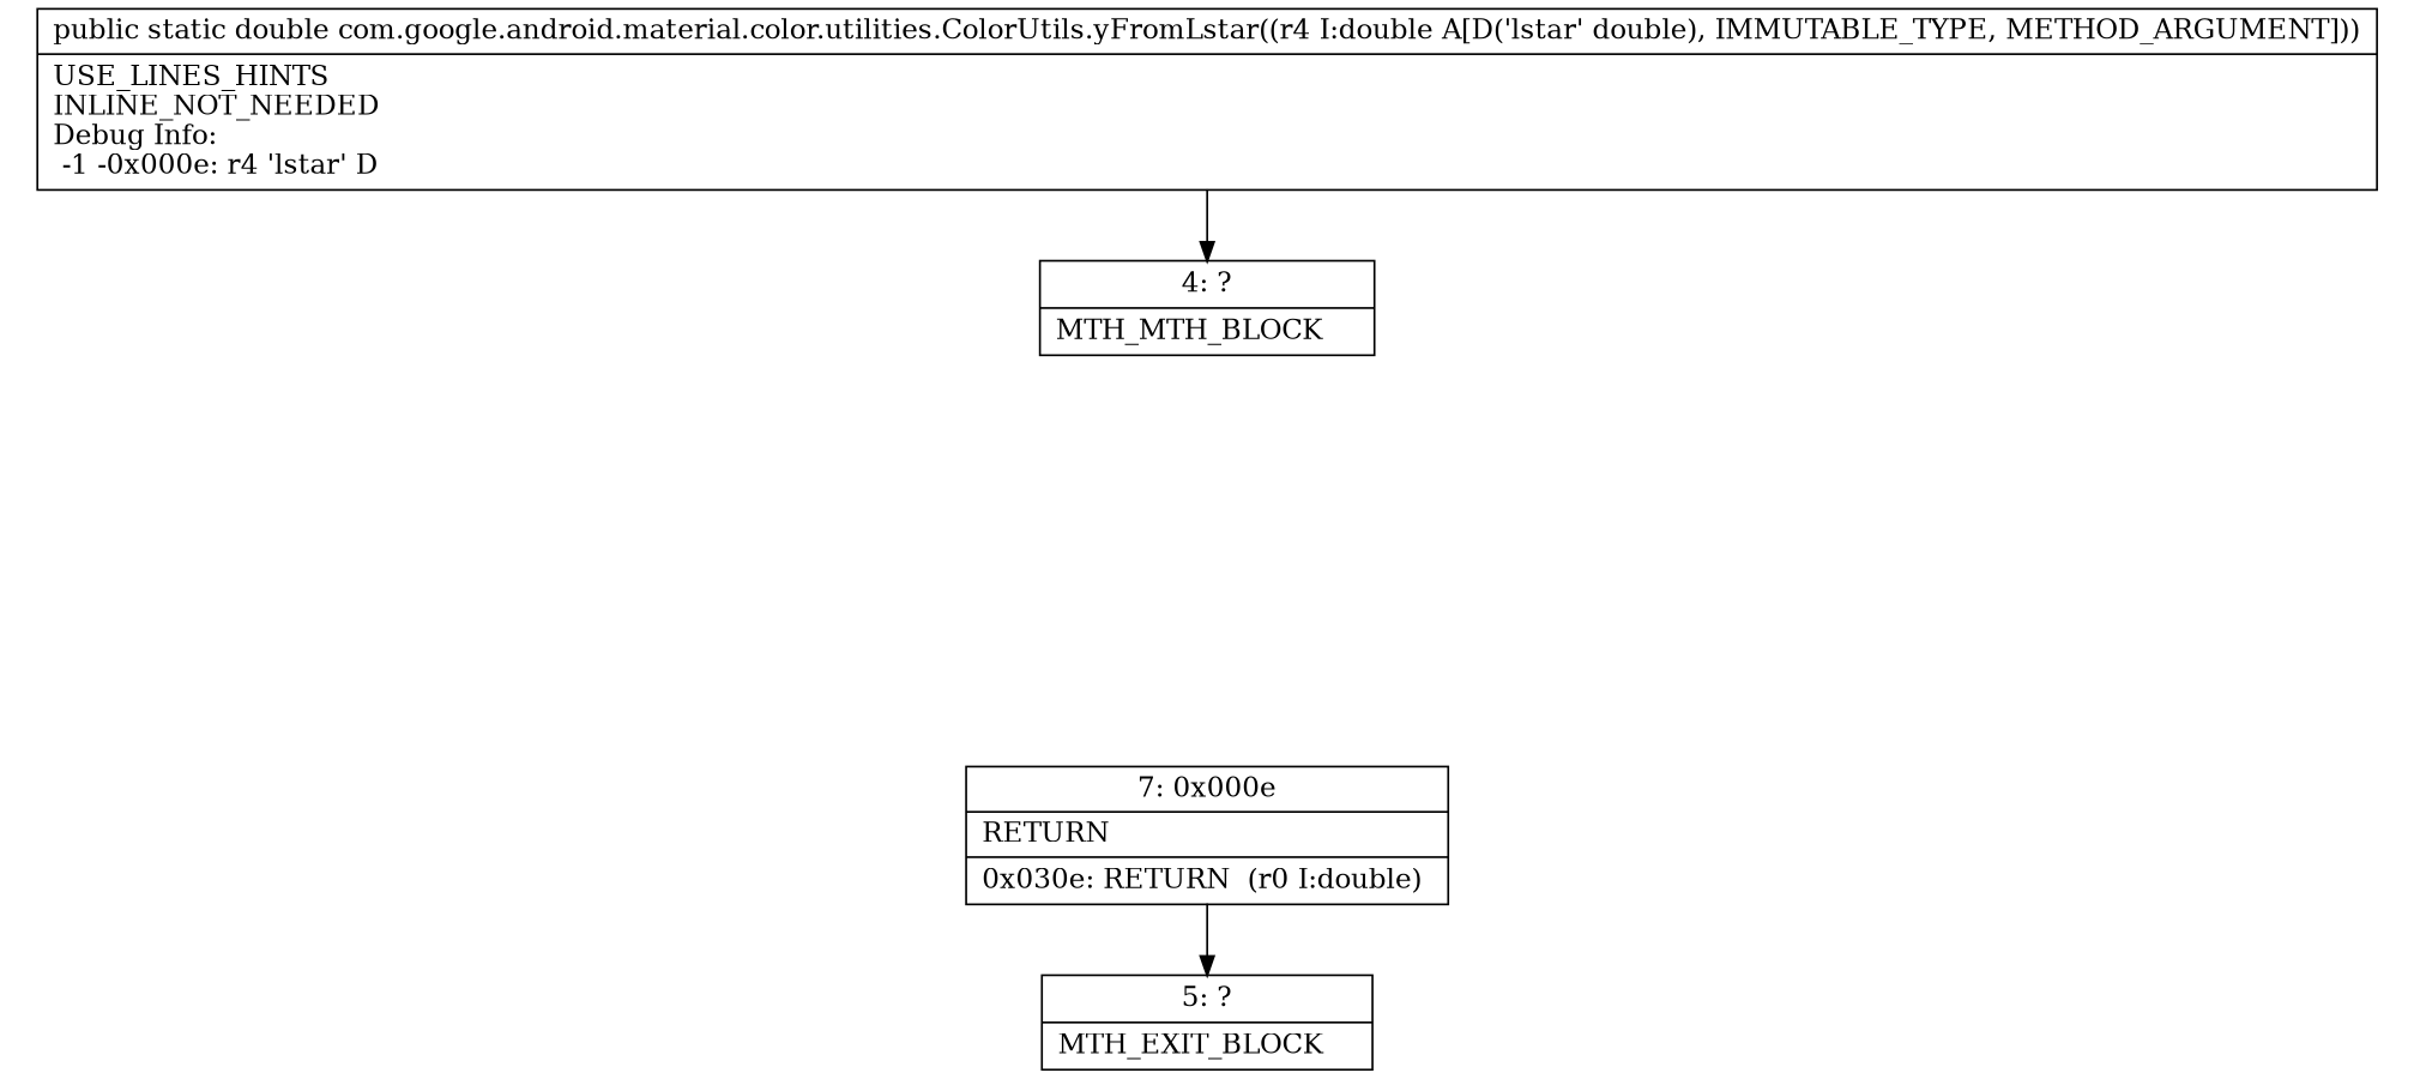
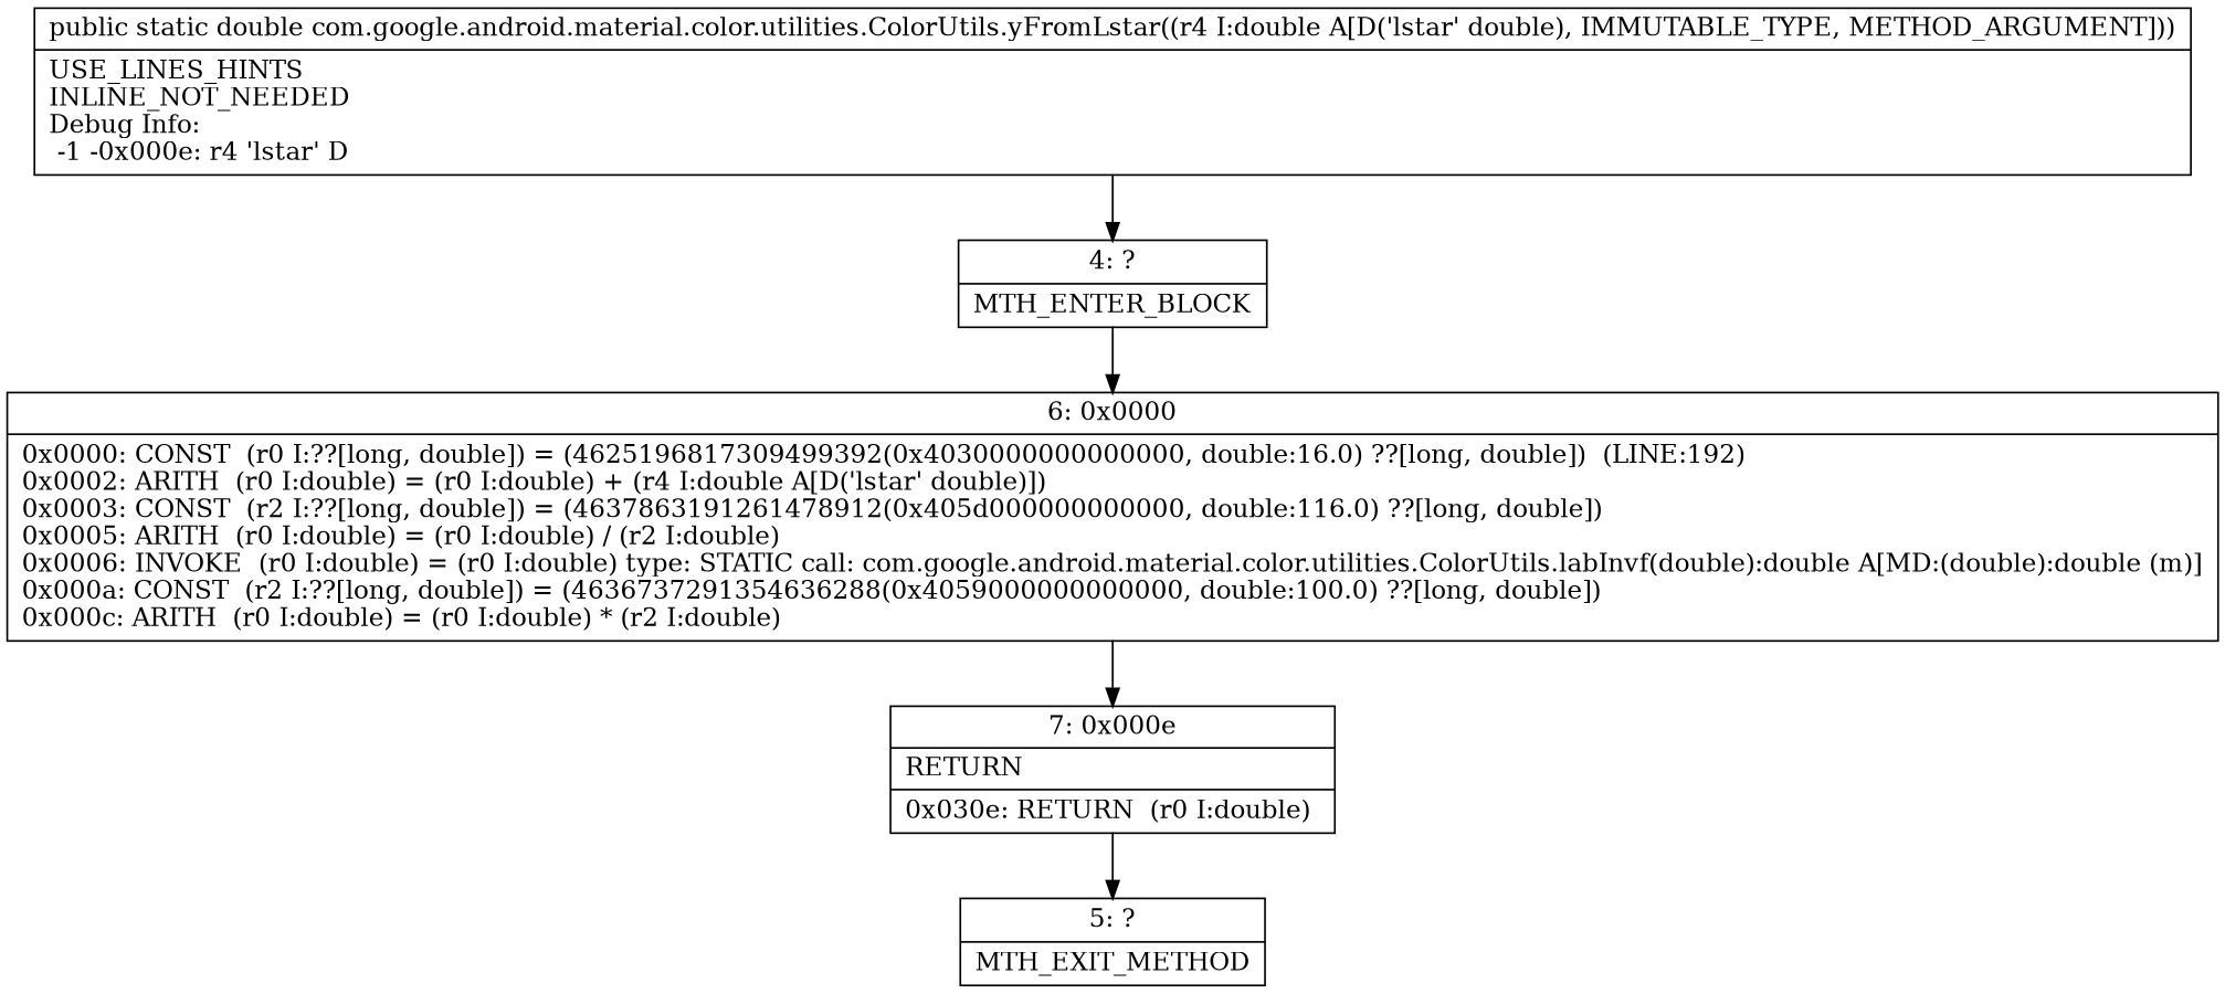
  digraph {
    node [shape=record]
-   n1 [label="{4\:\ ?|MTH_MTH_BLOCK\l}"]
+   n1 [label="{4\:\ ?|MTH_ENTER_BLOCK\l}"]
+   n2 [label="{6\:\ 0x0000|0x0000: CONST  (r0 I:??[long, double]) = (4625196817309499392(0x4030000000000000, double:16.0) ??[long, double])  (LINE:192)\l0x0002: ARITH  (r0 I:double) = (r0 I:double) + (r4 I:double A[D('lstar' double)]) \l0x0003: CONST  (r2 I:??[long, double]) = (4637863191261478912(0x405d000000000000, double:116.0) ??[long, double]) \l0x0005: ARITH  (r0 I:double) = (r0 I:double) \/ (r2 I:double) \l0x0006: INVOKE  (r0 I:double) = (r0 I:double) type: STATIC call: com.google.android.material.color.utilities.ColorUtils.labInvf(double):double A[MD:(double):double (m)]\l0x000a: CONST  (r2 I:??[long, double]) = (4636737291354636288(0x4059000000000000, double:100.0) ??[long, double]) \l0x000c: ARITH  (r0 I:double) = (r0 I:double) * (r2 I:double) \l}"]
    n3 [label="{7\:\ 0x000e|RETURN\l|0x030e: RETURN  (r0 I:double) \l}"]
-   n4 [label="{5\:\ ?|MTH_EXIT_BLOCK\l}"]
+   n4 [label="{5\:\ ?|MTH_EXIT_METHOD\l}"]
    n5 [label="{public static double com.google.android.material.color.utilities.ColorUtils.yFromLstar((r4 I:double A[D('lstar' double), IMMUTABLE_TYPE, METHOD_ARGUMENT]))  | USE_LINES_HINTS\lINLINE_NOT_NEEDED\lDebug Info:\l  \-1 \-0x000e: r4 'lstar' D\l}"]
+   n1 -> n2
+   n2 -> n3
    n3 -> n4
    n5 -> n1
  }
